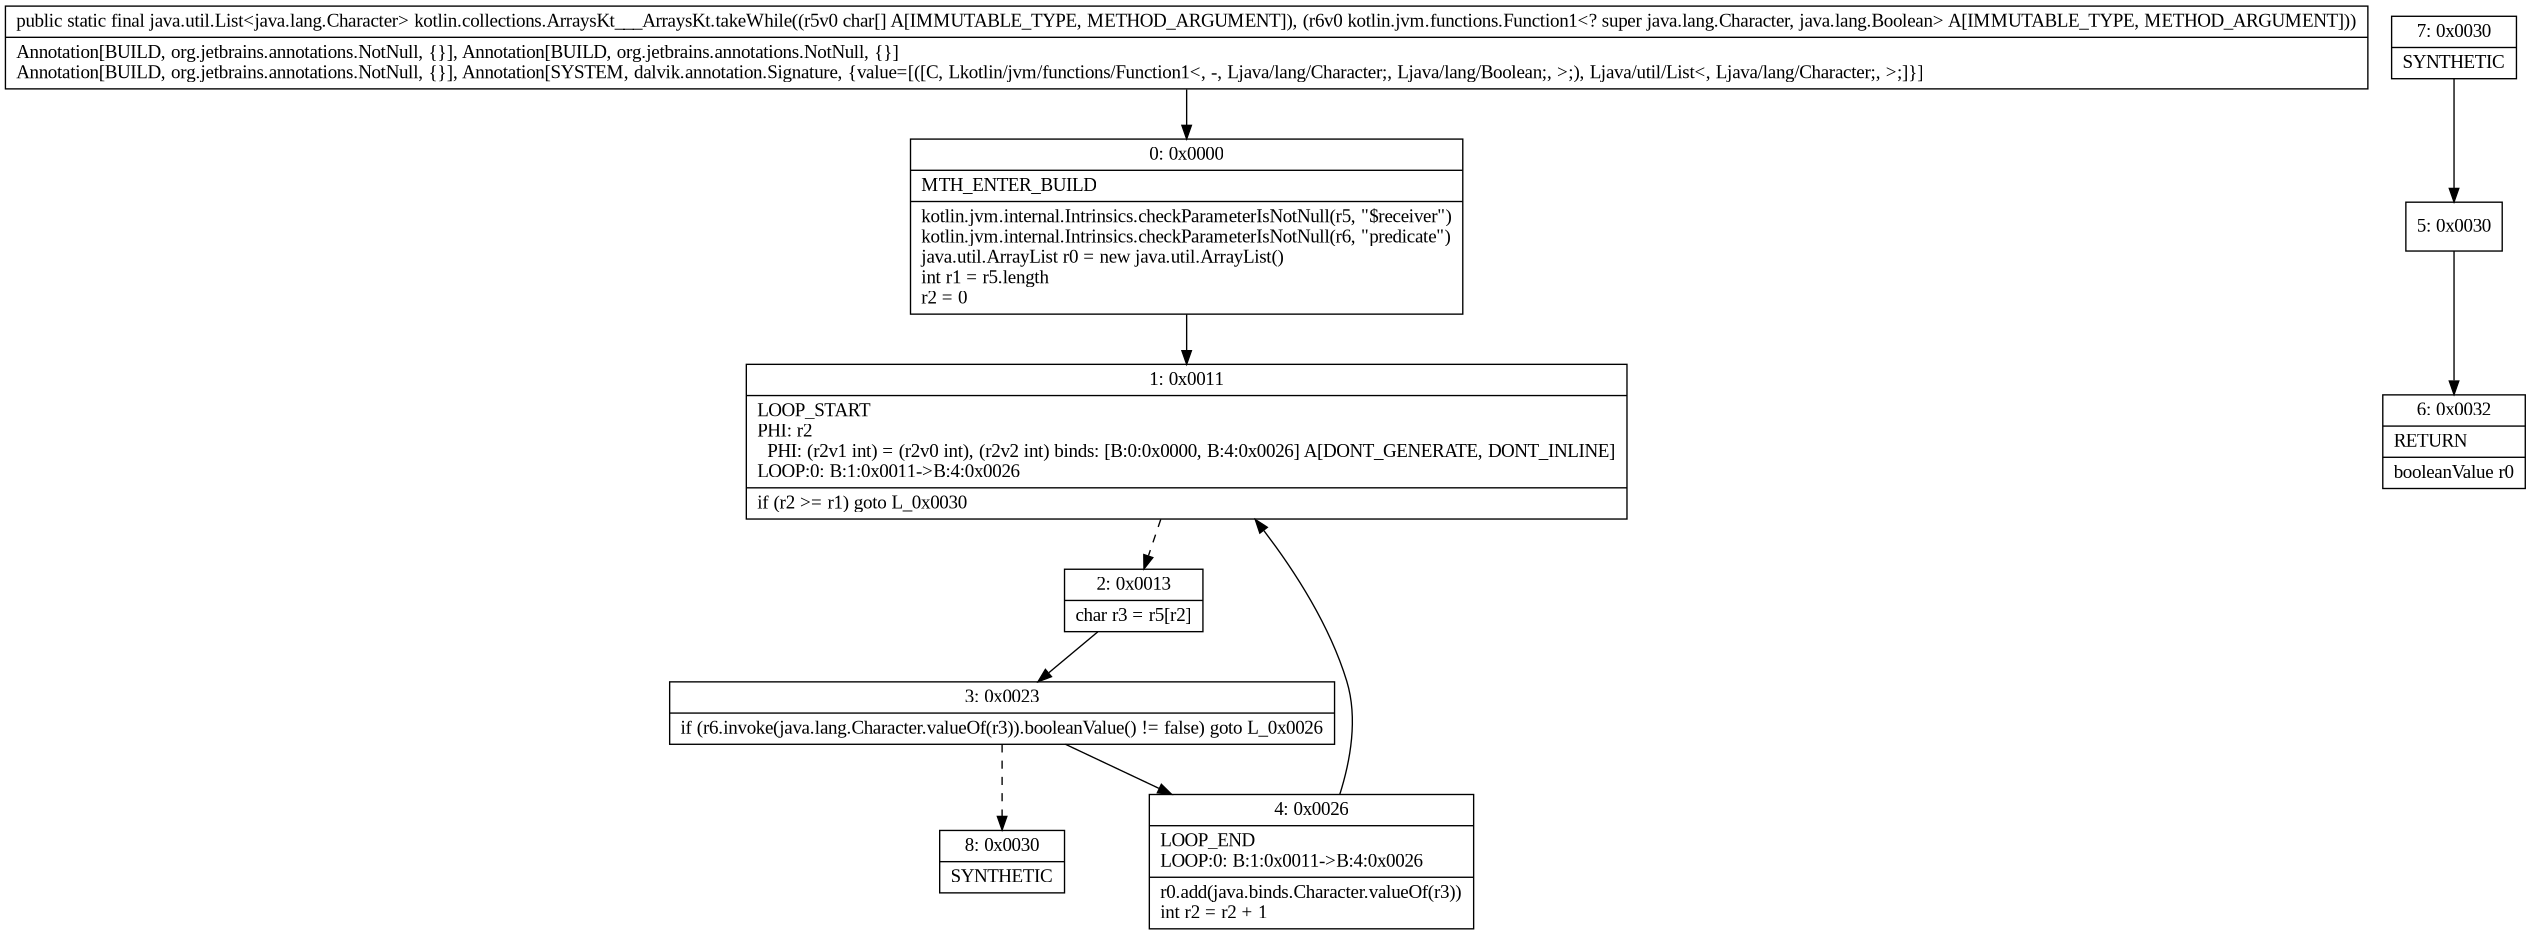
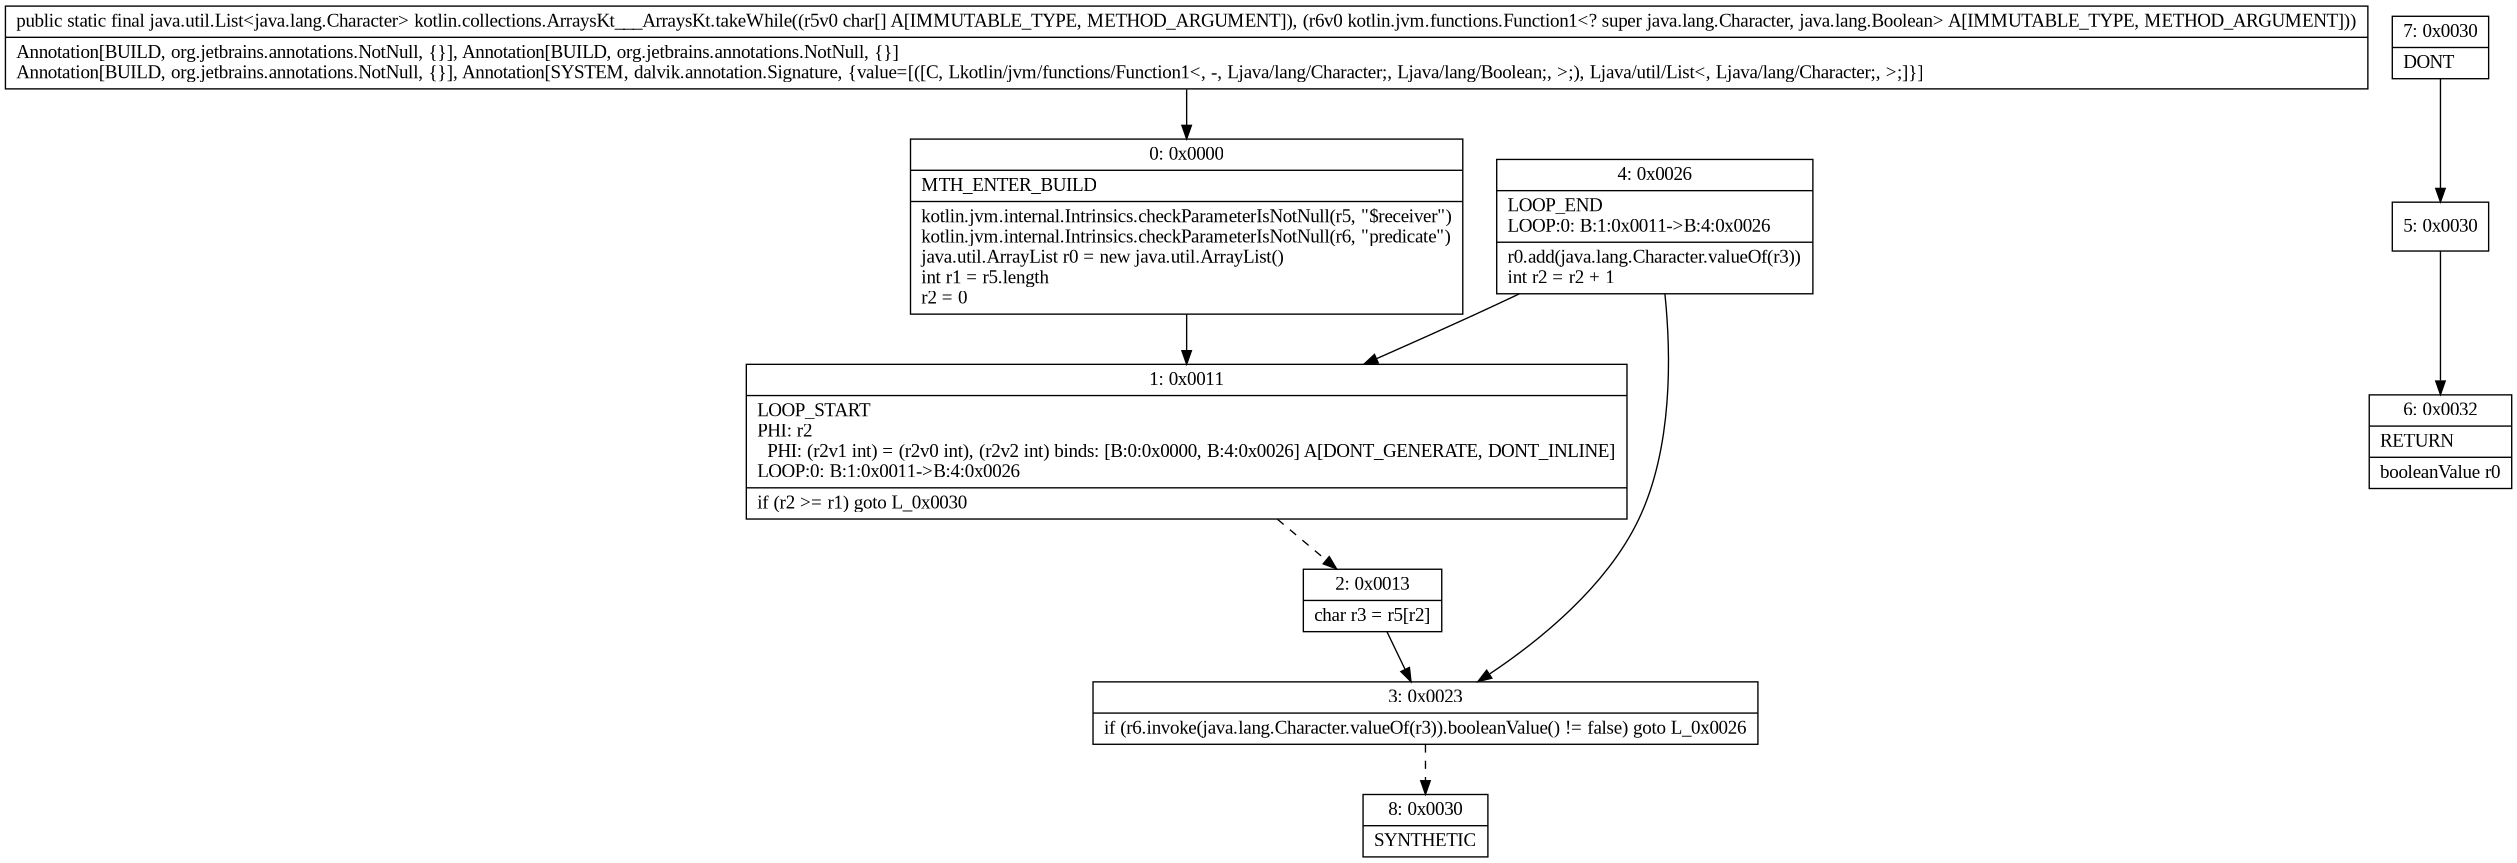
  digraph {
    fontname="Liberation Serif"
    node [fontname="Liberation Serif" shape=record]
    edge [fontname="Liberation Serif"]
    n1 [label="{0\:\ 0x0000|MTH_ENTER_BUILD\l|kotlin.jvm.internal.Intrinsics.checkParameterIsNotNull(r5, \"$receiver\")\lkotlin.jvm.internal.Intrinsics.checkParameterIsNotNull(r6, \"predicate\")\ljava.util.ArrayList r0 = new java.util.ArrayList()\lint r1 = r5.length\lr2 = 0\l}"]
    n2 [label="{1\:\ 0x0011|LOOP_START\lPHI: r2 \l  PHI: (r2v1 int) = (r2v0 int), (r2v2 int) binds: [B:0:0x0000, B:4:0x0026] A[DONT_GENERATE, DONT_INLINE]\lLOOP:0: B:1:0x0011\-\>B:4:0x0026\l|if (r2 \>= r1) goto L_0x0030\l}"]
    n3 [label="{2\:\ 0x0013|char r3 = r5[r2]\l}"]
    n4 [label="{3\:\ 0x0023|if (r6.invoke(java.lang.Character.valueOf(r3)).booleanValue() != false) goto L_0x0026\l}"]
-   n5 [label="{7\:\ 0x0030|SYNTHETIC\l}"]
+   n5 [label="{7\:\ 0x0030|DONT\l}"]
    n6 [label="{5\:\ 0x0030}"]
-   n7 [label="{4\:\ 0x0026|LOOP_END\lLOOP:0: B:1:0x0011\-\>B:4:0x0026\l|r0.add(java.binds.Character.valueOf(r3))\lint r2 = r2 + 1\l}"]
+   n7 [label="{4\:\ 0x0026|LOOP_END\lLOOP:0: B:1:0x0011\-\>B:4:0x0026\l|r0.add(java.lang.Character.valueOf(r3))\lint r2 = r2 + 1\l}"]
    n8 [label="{8\:\ 0x0030|SYNTHETIC\l}"]
    n9 [label="{6\:\ 0x0032|RETURN\l|booleanValue r0\l}"]
    n10 [label="{public static final java.util.List\<java.lang.Character\> kotlin.collections.ArraysKt___ArraysKt.takeWhile((r5v0 char[] A[IMMUTABLE_TYPE, METHOD_ARGUMENT]), (r6v0 kotlin.jvm.functions.Function1\<? super java.lang.Character, java.lang.Boolean\> A[IMMUTABLE_TYPE, METHOD_ARGUMENT]))  | Annotation[BUILD, org.jetbrains.annotations.NotNull, \{\}], Annotation[BUILD, org.jetbrains.annotations.NotNull, \{\}]\lAnnotation[BUILD, org.jetbrains.annotations.NotNull, \{\}], Annotation[SYSTEM, dalvik.annotation.Signature, \{value=[([C, Lkotlin\/jvm\/functions\/Function1\<, \-, Ljava\/lang\/Character;, Ljava\/lang\/Boolean;, \>;), Ljava\/util\/List\<, Ljava\/lang\/Character;, \>;]\}]\l}"]
    n1 -> n2
    n2 -> n3 [style=dashed]
    n3 -> n4
-   n4 -> n7
+   n7 -> n4
    n4 -> n8 [style=dashed]
    n5 -> n6
    n6 -> n9
    n7 -> n2
    n10 -> n1
  }
